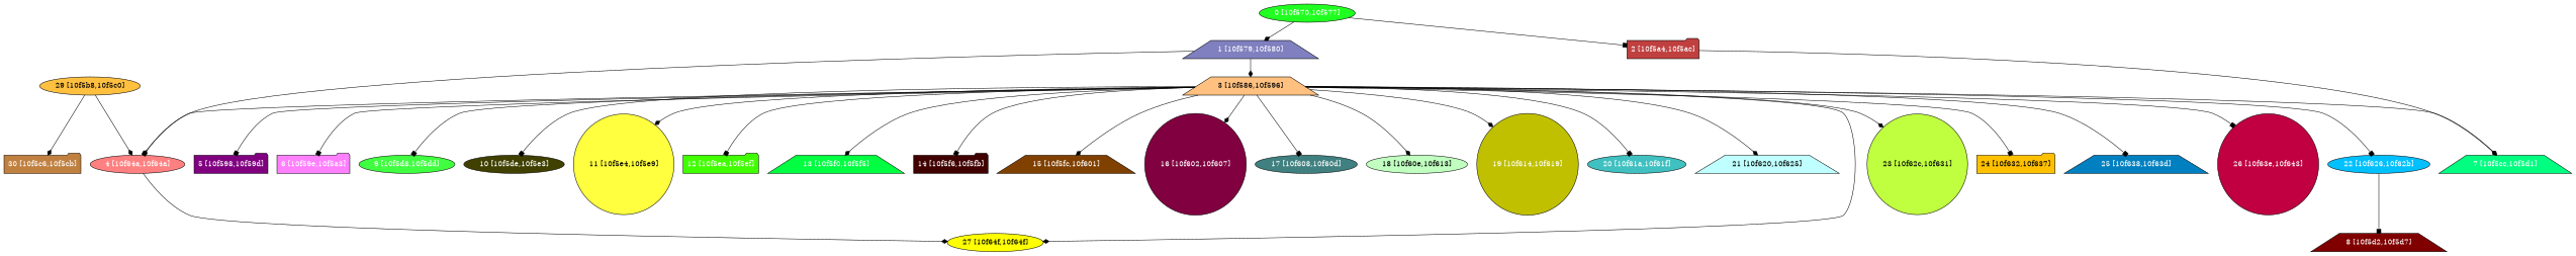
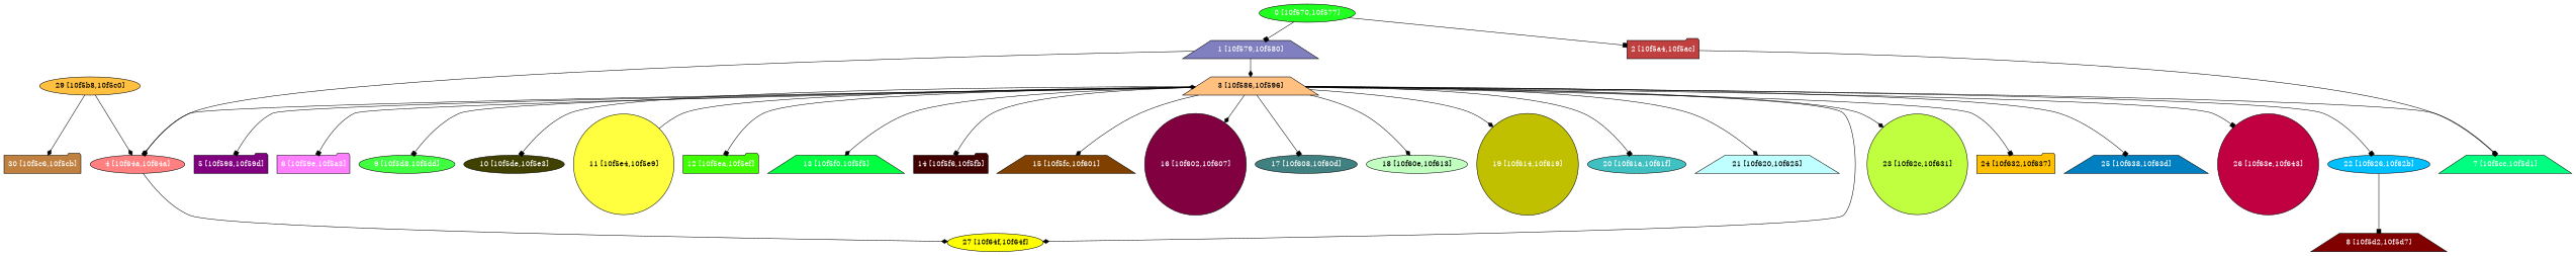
  digraph {
    node [fontcolor="#ffffff" shape=ellipse style=filled]
    edge [arrowhead=box]
    n1 [fillcolor="#20FF20" label="0 [10f570,10f577]"]
    n2 [fillcolor="#8080C0" label="1 [10f579,10f580]" shape=trapezium]
    n3 [fillcolor="#C04040" label="2 [10f5a4,10f5ac]" shape=folder]
    n4 [fillcolor="#FFC080" fontcolor="#000000" label="3 [10f586,10f596]" shape=trapezium]
    n5 [fillcolor="#FF8080" label="4 [10f64a,10f64a]"]
    n6 [fillcolor="#00FF80" label="7 [10f5cc,10f5d1]" shape=trapezium]
    n7 [fillcolor="#800080" label="5 [10f598,10f59d]" shape=folder]
    n8 [fillcolor="#FF80FF" label="6 [10f59e,10f5a3]" shape=folder]
    n9 [fillcolor="#40FF40" label="9 [10f5d8,10f5dd]"]
    n10 [fillcolor="#404000" label="10 [10f5de,10f5e3]"]
    n11 [fillcolor="#FFFF40" fontcolor="#000000" label="11 [10f5e4,10f5e9]" shape=circle]
    n12 [fillcolor="#40FF00" label="12 [10f5ea,10f5ef]" shape=folder]
    n13 [fillcolor="#00FF40" label="13 [10f5f0,10f5f5]" shape=trapezium]
    n14 [fillcolor="#400000" label="14 [10f5f6,10f5fb]" shape=folder]
    n15 [fillcolor="#804000" label="15 [10f5fc,10f601]" shape=trapezium]
    n16 [fillcolor="#800040" label="16 [10f602,10f607]" shape=circle]
    n17 [fillcolor="#408080" label="17 [10f608,10f60d]"]
    n18 [fillcolor="#C0FFC0" fontcolor="#000000" label="18 [10f60e,10f613]"]
    n19 [fillcolor="#C0C000" label="19 [10f614,10f619]" shape=circle]
    n20 [fillcolor="#40C0C0" label="20 [10f61a,10f61f]"]
    n21 [fillcolor="#C0FFFF" fontcolor="#000000" label="21 [10f620,10f625]" shape=trapezium]
    n22 [fillcolor="#00C0FF" label="22 [10f626,10f62b]"]
    n23 [fillcolor="#C0FF40" fontcolor="#000000" label="23 [10f62c,10f631]" shape=circle]
    n24 [fillcolor="#FFC000" fontcolor="#000000" label="24 [10f632,10f637]" shape=folder]
    n25 [fillcolor="#0080C0" label="25 [10f638,10f63d]" shape=trapezium]
    n26 [fillcolor="#C00040" label="26 [10f63e,10f643]" shape=circle]
    n27 [fillcolor="#FFFF00" fontcolor="#000000" label="27 [10f64f,10f64f]"]
    n28 [fillcolor="#800000" label="8 [10f5d2,10f5d7]" shape=trapezium]
    n29 [fillcolor="#FFC040" fontcolor="#000000" label="29 [10f5b8,10f5c0]"]
    n30 [fillcolor="#C08040" label="30 [10f5c6,10f5cb]" shape=folder]
-   n1 -> n2 [arrowhead=diamond]
+   n1 -> n2
    n1 -> n3
    n2 -> n4 [arrowhead=diamond]
    n2 -> n5
-   n3 -> n6 [arrowhead=diamond]
+   n3 -> n6
    n4 -> n5 [arrowhead=diamond]
    n4 -> n6 [arrowhead=diamond]
    n4 -> n7
    n4 -> n8
    n4 -> n9
    n4 -> n10
-   n4 -> n11 [arrowhead=diamond]
+   n11 -> n4 [arrowhead=diamond]
    n4 -> n12
    n4 -> n13 [arrowhead=diamond]
    n4 -> n14
    n4 -> n15 [arrowhead=diamond]
    n4 -> n16 [arrowhead=diamond]
    n4 -> n17
    n4 -> n18 [arrowhead=diamond]
    n4 -> n19 [arrowhead=diamond]
    n4 -> n20
    n4 -> n21 [arrowhead=diamond]
    n4 -> n22
    n4 -> n23 [arrowhead=diamond]
    n4 -> n24
    n4 -> n25
    n4 -> n26
    n4 -> n27 [arrowhead=diamond]
    n5 -> n27 [arrowhead=diamond]
    n22 -> n28
    n29 -> n5 [arrowhead=diamond]
    n29 -> n30 [arrowhead=diamond]
  }
